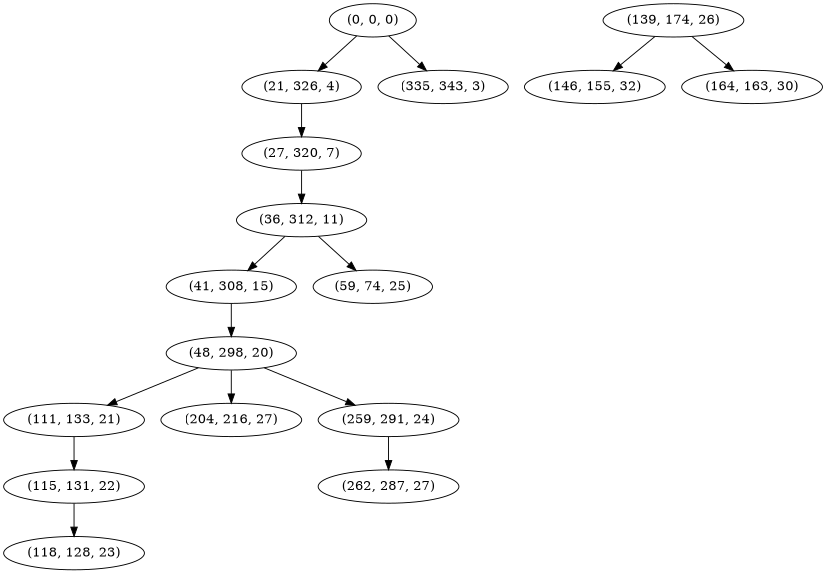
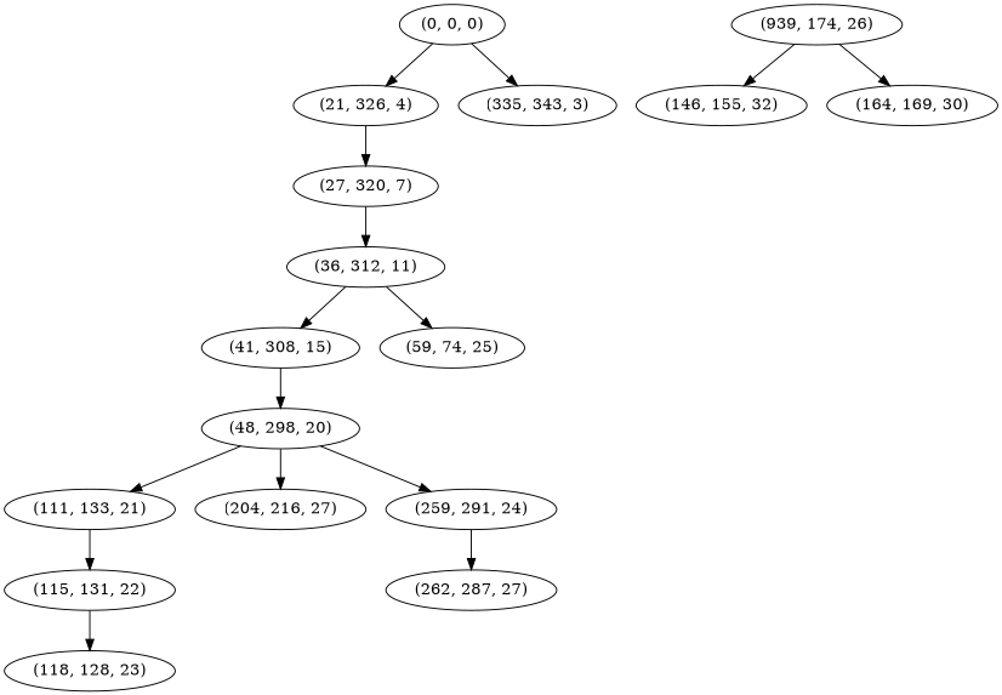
  digraph {
    n1 [label="(21, 326, 4)"]
    "(0, 0, 0)"
    "(335, 343, 3)"
    "(27, 320, 7)"
    "(36, 312, 11)"
    "(41, 308, 15)"
    "(59, 74, 25)"
    "(48, 298, 20)"
    "(111, 133, 21)"
    "(204, 216, 27)"
    "(259, 291, 24)"
    "(115, 131, 22)"
-   "(139, 174, 26)"
+   "(139, 174, 26)" [label="(939, 174, 26)"]
    "(146, 155, 32)"
-   "(164, 169, 30)" [label="(164, 163, 30)"]
+   "(164, 169, 30)"
    "(262, 287, 27)"
    "(118, 128, 23)"
    n1 -> "(27, 320, 7)"
    "(0, 0, 0)" -> n1
    "(0, 0, 0)" -> "(335, 343, 3)"
    "(27, 320, 7)" -> "(36, 312, 11)"
    "(36, 312, 11)" -> "(41, 308, 15)"
    "(36, 312, 11)" -> "(59, 74, 25)"
    "(41, 308, 15)" -> "(48, 298, 20)"
    "(48, 298, 20)" -> "(111, 133, 21)"
    "(48, 298, 20)" -> "(204, 216, 27)"
    "(48, 298, 20)" -> "(259, 291, 24)"
    "(111, 133, 21)" -> "(115, 131, 22)"
    "(259, 291, 24)" -> "(262, 287, 27)"
    "(115, 131, 22)" -> "(118, 128, 23)"
    "(139, 174, 26)" -> "(146, 155, 32)"
    "(139, 174, 26)" -> "(164, 169, 30)"
  }
